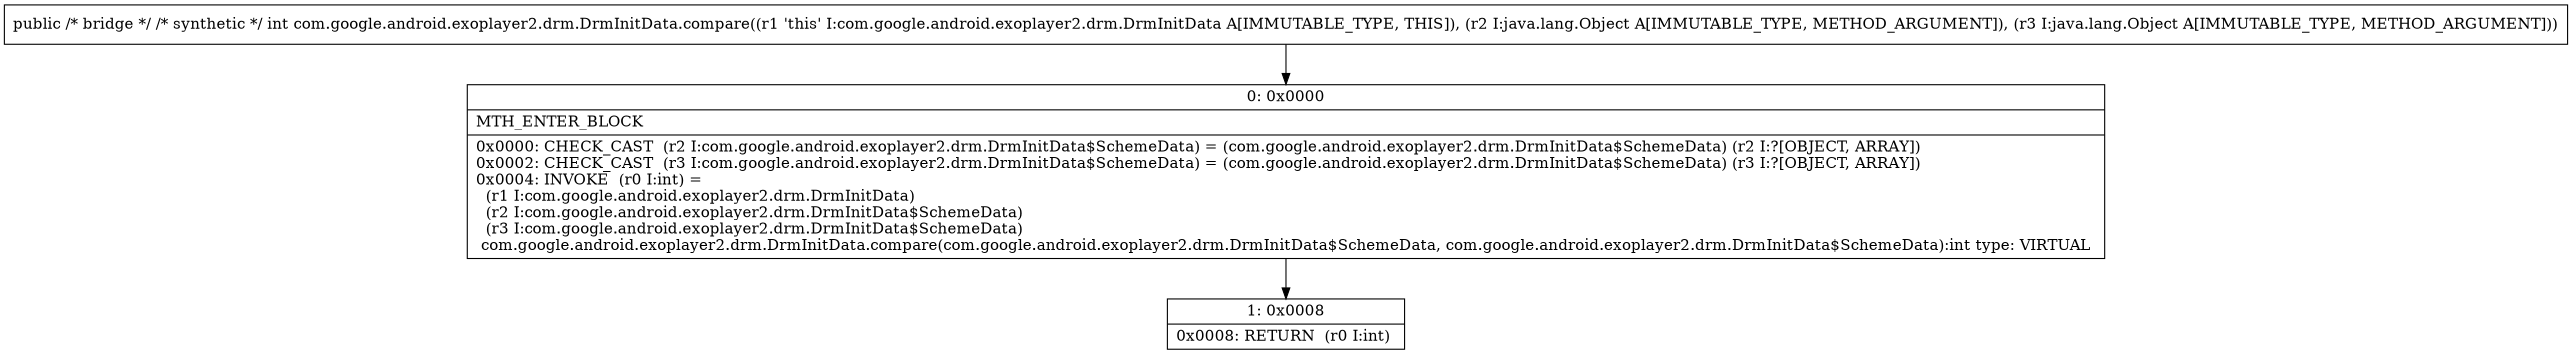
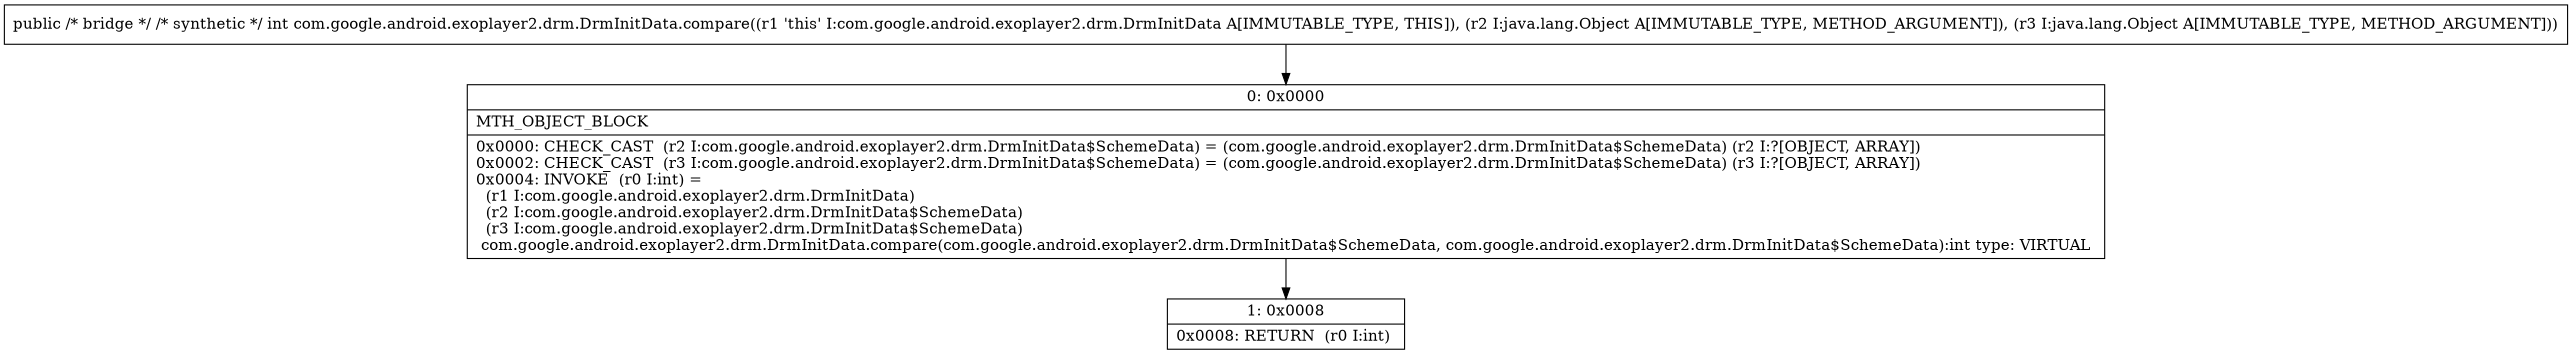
  digraph {
    node [shape=record]
-   n1 [label="{0\:\ 0x0000|MTH_ENTER_BLOCK\l|0x0000: CHECK_CAST  (r2 I:com.google.android.exoplayer2.drm.DrmInitData$SchemeData) = (com.google.android.exoplayer2.drm.DrmInitData$SchemeData) (r2 I:?[OBJECT, ARRAY]) \l0x0002: CHECK_CAST  (r3 I:com.google.android.exoplayer2.drm.DrmInitData$SchemeData) = (com.google.android.exoplayer2.drm.DrmInitData$SchemeData) (r3 I:?[OBJECT, ARRAY]) \l0x0004: INVOKE  (r0 I:int) = \l  (r1 I:com.google.android.exoplayer2.drm.DrmInitData)\l  (r2 I:com.google.android.exoplayer2.drm.DrmInitData$SchemeData)\l  (r3 I:com.google.android.exoplayer2.drm.DrmInitData$SchemeData)\l com.google.android.exoplayer2.drm.DrmInitData.compare(com.google.android.exoplayer2.drm.DrmInitData$SchemeData, com.google.android.exoplayer2.drm.DrmInitData$SchemeData):int type: VIRTUAL \l}"]
+   n1 [label="{0\:\ 0x0000|MTH_OBJECT_BLOCK\l|0x0000: CHECK_CAST  (r2 I:com.google.android.exoplayer2.drm.DrmInitData$SchemeData) = (com.google.android.exoplayer2.drm.DrmInitData$SchemeData) (r2 I:?[OBJECT, ARRAY]) \l0x0002: CHECK_CAST  (r3 I:com.google.android.exoplayer2.drm.DrmInitData$SchemeData) = (com.google.android.exoplayer2.drm.DrmInitData$SchemeData) (r3 I:?[OBJECT, ARRAY]) \l0x0004: INVOKE  (r0 I:int) = \l  (r1 I:com.google.android.exoplayer2.drm.DrmInitData)\l  (r2 I:com.google.android.exoplayer2.drm.DrmInitData$SchemeData)\l  (r3 I:com.google.android.exoplayer2.drm.DrmInitData$SchemeData)\l com.google.android.exoplayer2.drm.DrmInitData.compare(com.google.android.exoplayer2.drm.DrmInitData$SchemeData, com.google.android.exoplayer2.drm.DrmInitData$SchemeData):int type: VIRTUAL \l}"]
    n2 [label="{1\:\ 0x0008|0x0008: RETURN  (r0 I:int) \l}"]
    n3 [label="{public \/* bridge *\/ \/* synthetic *\/ int com.google.android.exoplayer2.drm.DrmInitData.compare((r1 'this' I:com.google.android.exoplayer2.drm.DrmInitData A[IMMUTABLE_TYPE, THIS]), (r2 I:java.lang.Object A[IMMUTABLE_TYPE, METHOD_ARGUMENT]), (r3 I:java.lang.Object A[IMMUTABLE_TYPE, METHOD_ARGUMENT])) }"]
    n1 -> n2
    n3 -> n1
  }
